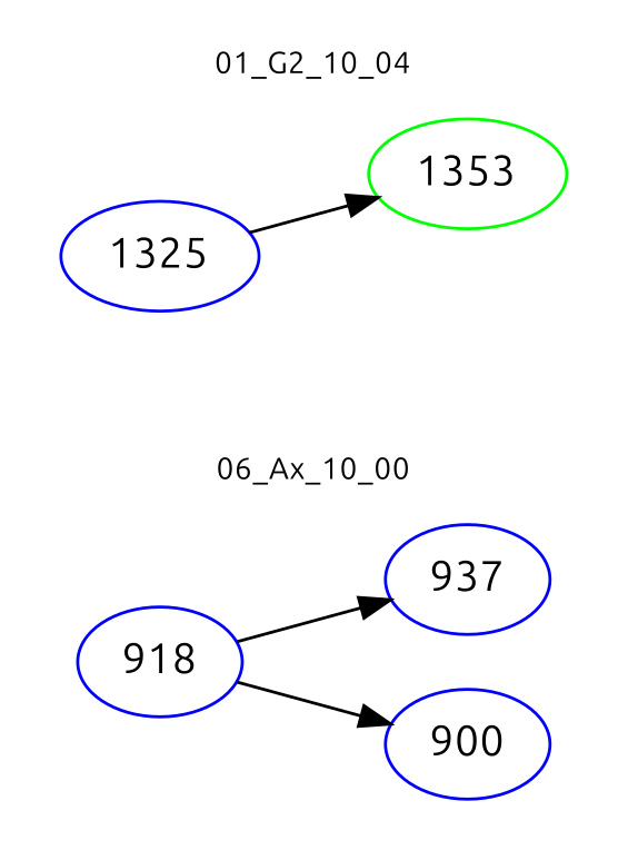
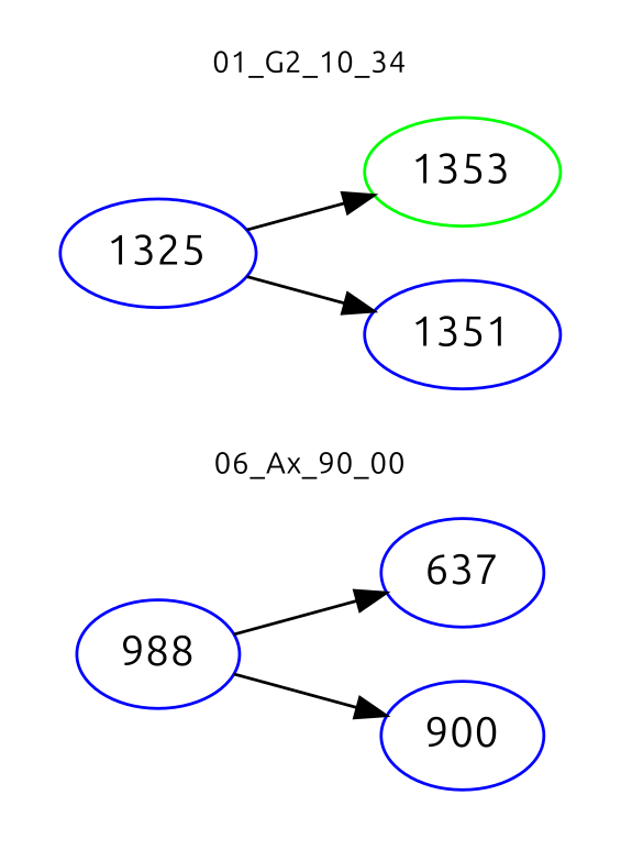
  digraph {
    fontname=Ubuntu
    rankdir=LR
    node [color=blue fontname=Ubuntu]
    edge [color=black fontname=Ubuntu]
-   n1 [label=918]
+   n1 [label=988]
    n2 [label=900]
-   n3 [label=937]
+   n3 [label=637]
    n4 [label=1325]
+   n5 [label=1351]
    n6 [color=green label=1353]
    subgraph cluster_1 {
      color=white
      fontsize=10
-     label="06_Ax_10_00"
+     label="06_Ax_90_00"
      n1
      n2
      n3
    }
    subgraph cluster_2 {
      color=white
      fontsize=10
-     label="01_G2_10_04"
+     label="01_G2_10_34"
      n4
+     n5
      n6
    }
    n1 -> n2
    n1 -> n3
+   n4 -> n5
    n4 -> n6
  }
